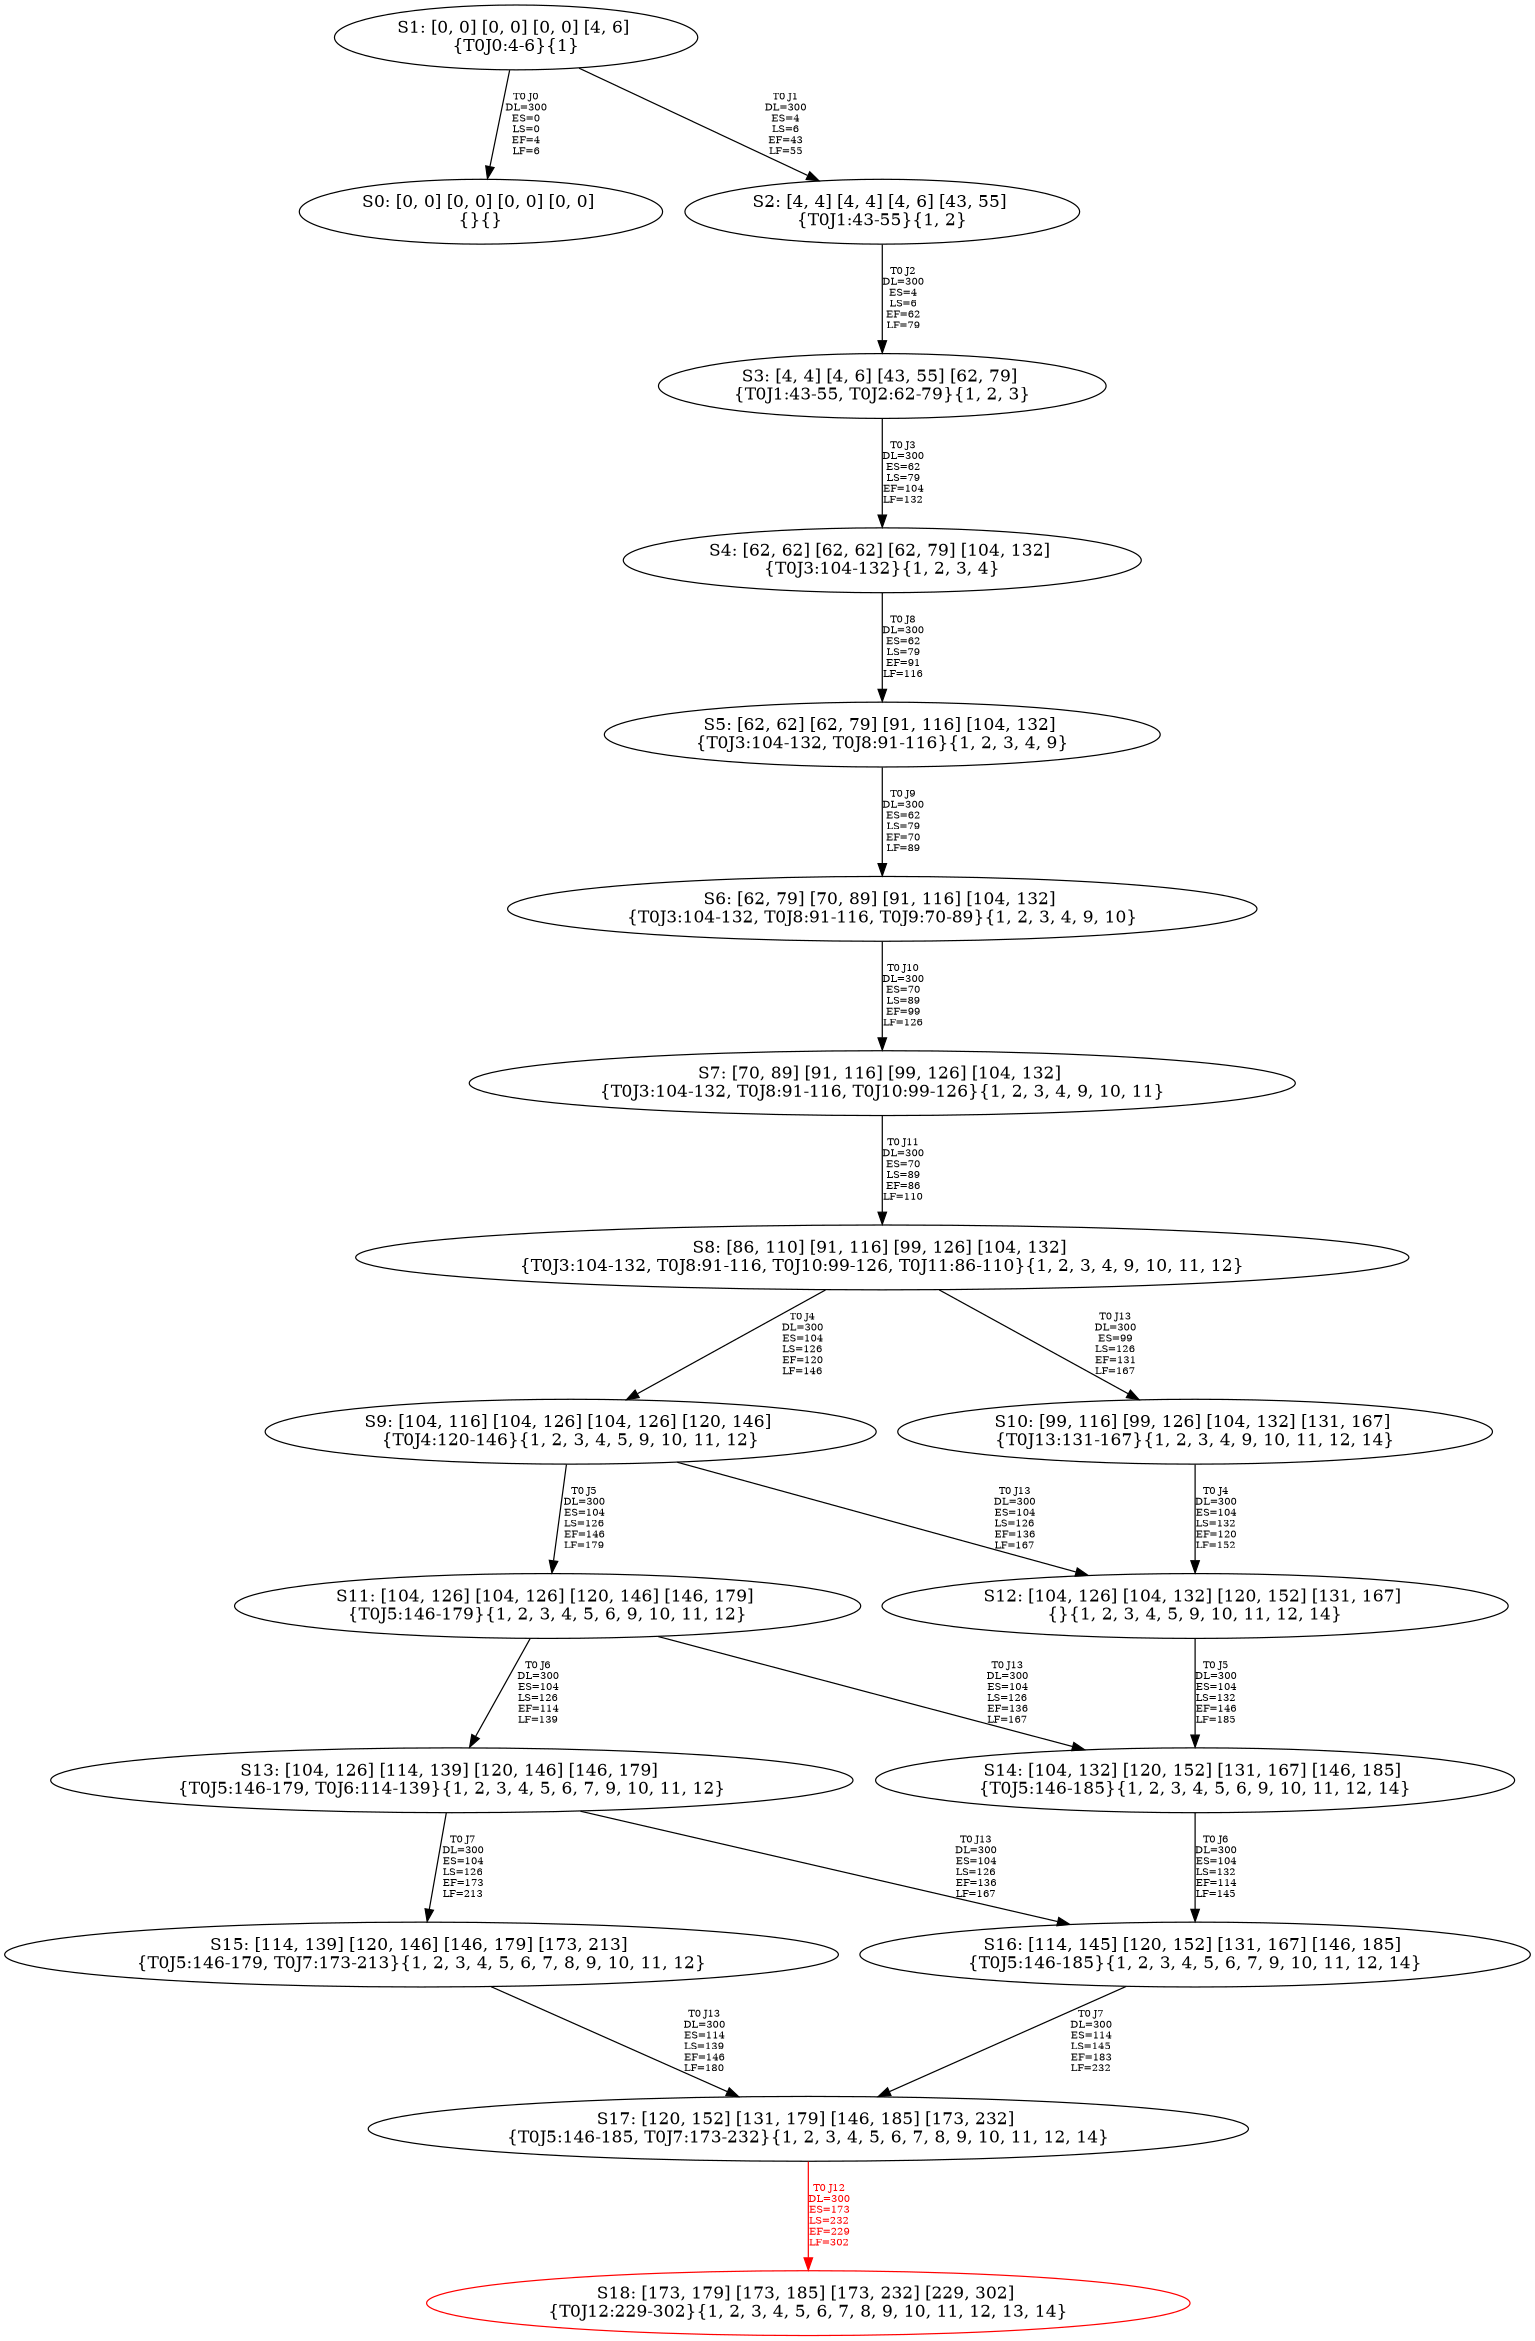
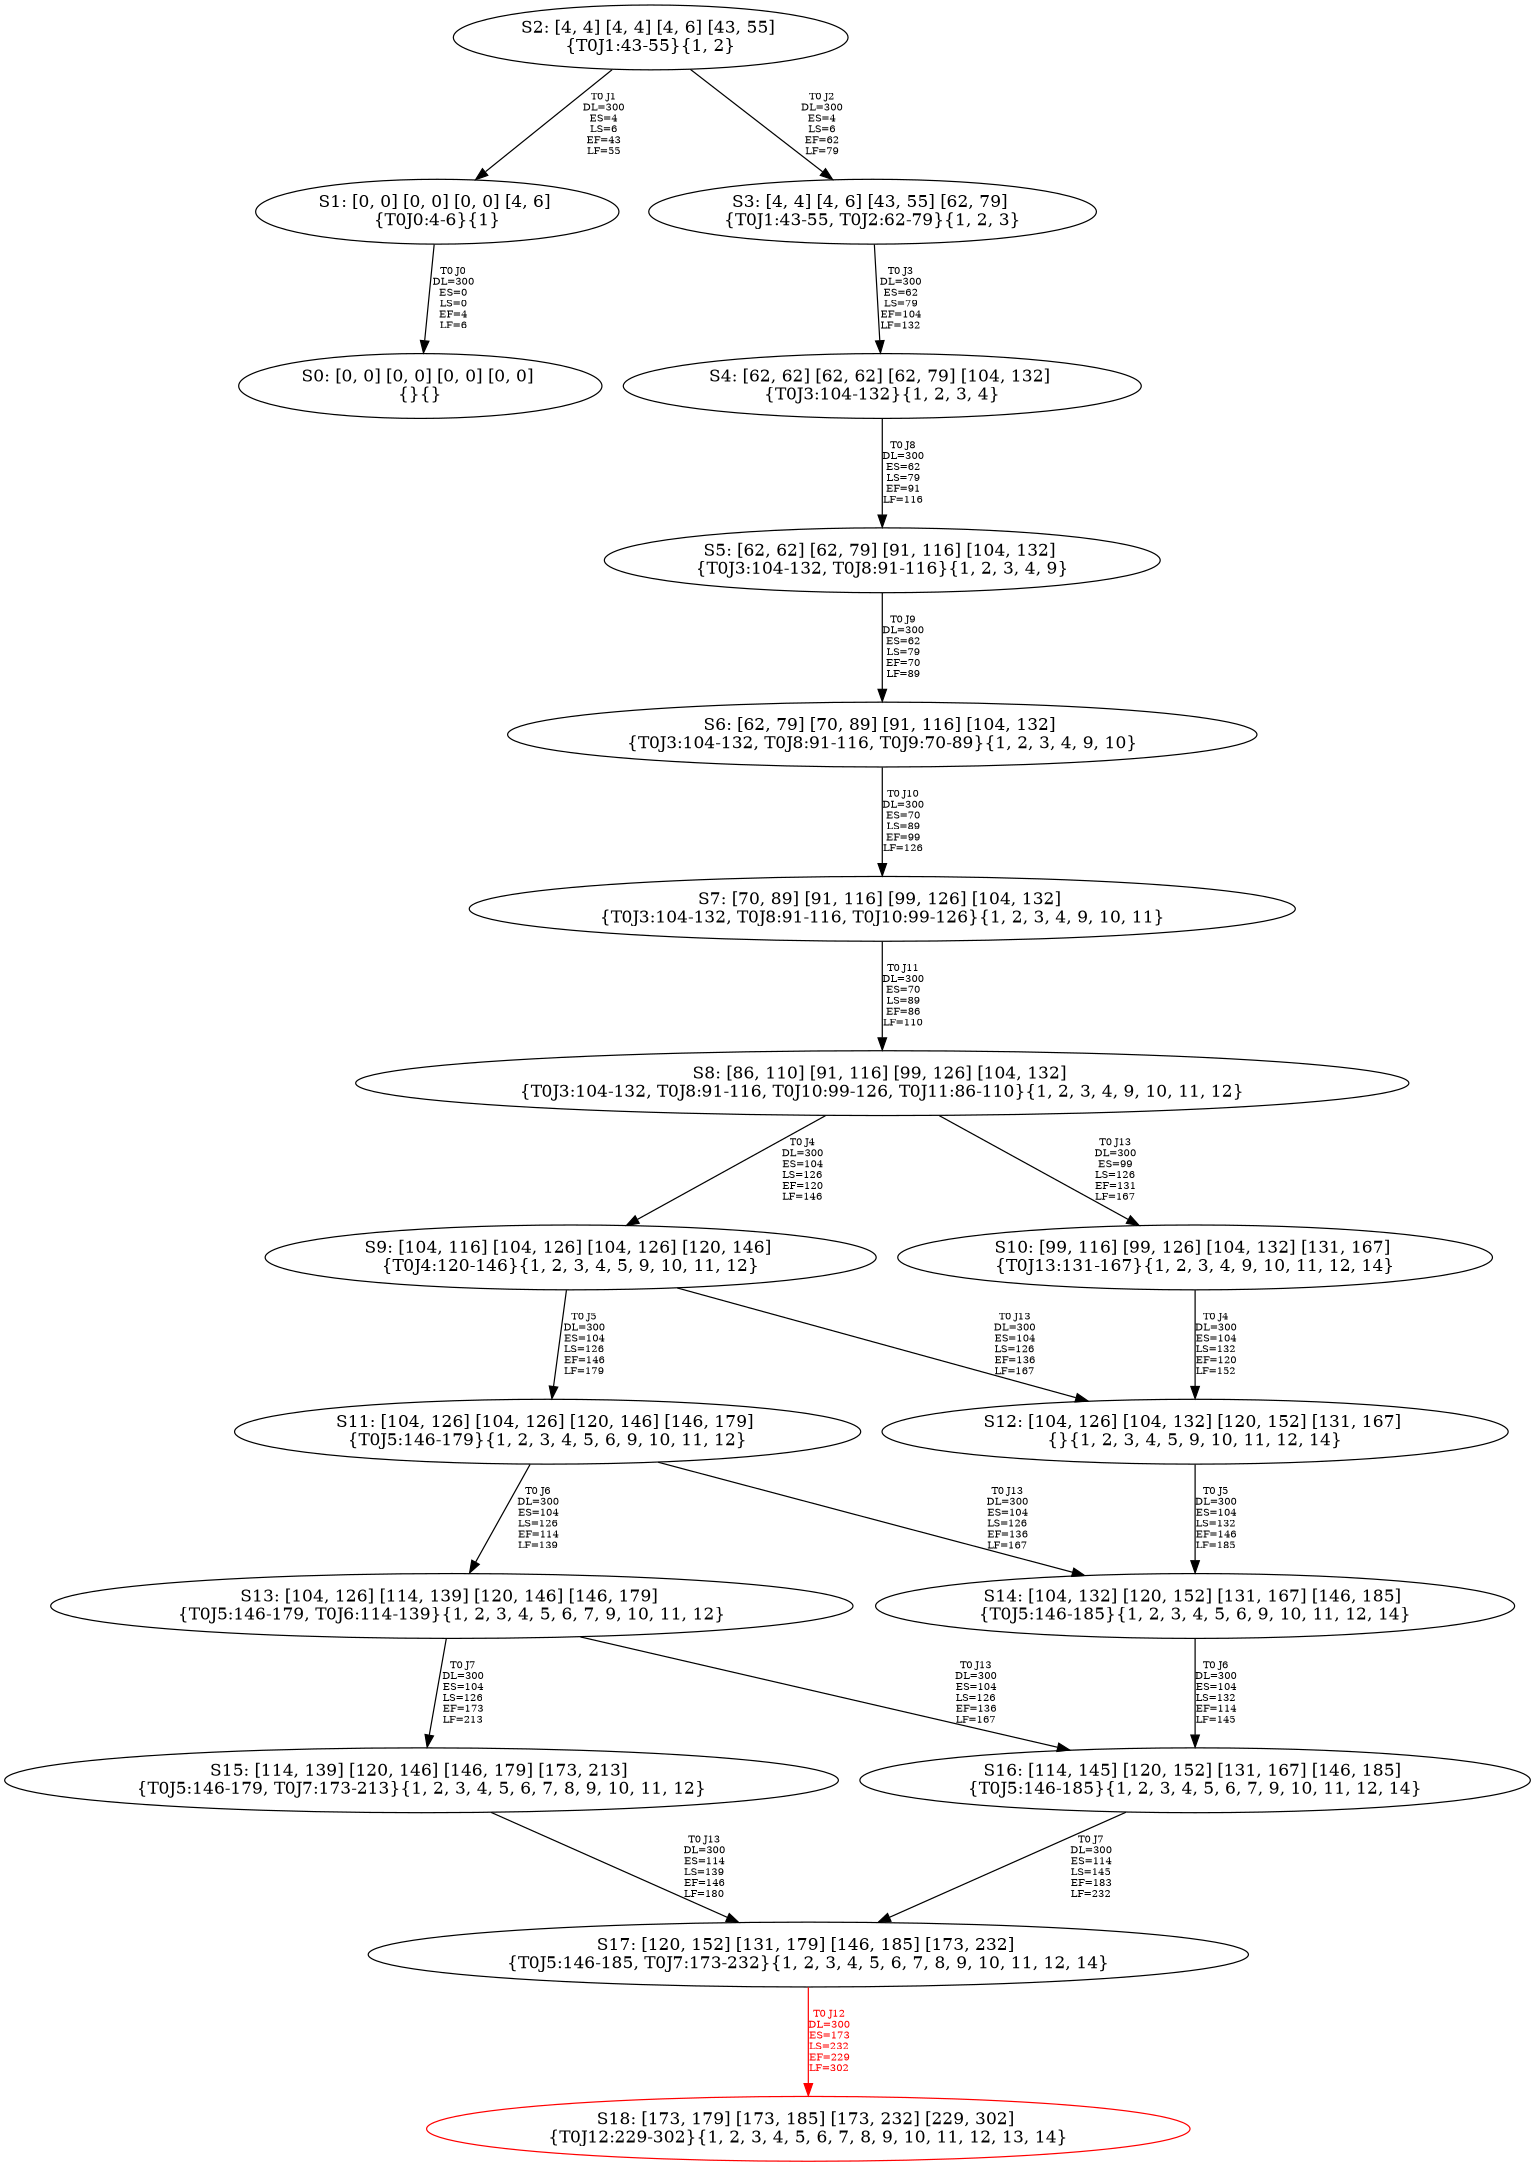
  digraph {
    edge [fontsize=8]
    n1 [label="S0: [0, 0] [0, 0] [0, 0] [0, 0] \n{}{}"]
    n2 [label="S1: [0, 0] [0, 0] [0, 0] [4, 6] \n{T0J0:4-6}{1}"]
    n3 [label="S2: [4, 4] [4, 4] [4, 6] [43, 55] \n{T0J1:43-55}{1, 2}"]
    n4 [label="S3: [4, 4] [4, 6] [43, 55] [62, 79] \n{T0J1:43-55, T0J2:62-79}{1, 2, 3}"]
    n5 [label="S4: [62, 62] [62, 62] [62, 79] [104, 132] \n{T0J3:104-132}{1, 2, 3, 4}"]
    n6 [label="S5: [62, 62] [62, 79] [91, 116] [104, 132] \n{T0J3:104-132, T0J8:91-116}{1, 2, 3, 4, 9}"]
    n7 [label="S6: [62, 79] [70, 89] [91, 116] [104, 132] \n{T0J3:104-132, T0J8:91-116, T0J9:70-89}{1, 2, 3, 4, 9, 10}"]
    n8 [label="S7: [70, 89] [91, 116] [99, 126] [104, 132] \n{T0J3:104-132, T0J8:91-116, T0J10:99-126}{1, 2, 3, 4, 9, 10, 11}"]
    n9 [label="S8: [86, 110] [91, 116] [99, 126] [104, 132] \n{T0J3:104-132, T0J8:91-116, T0J10:99-126, T0J11:86-110}{1, 2, 3, 4, 9, 10, 11, 12}"]
    n10 [label="S9: [104, 116] [104, 126] [104, 126] [120, 146] \n{T0J4:120-146}{1, 2, 3, 4, 5, 9, 10, 11, 12}"]
    n11 [label="S10: [99, 116] [99, 126] [104, 132] [131, 167] \n{T0J13:131-167}{1, 2, 3, 4, 9, 10, 11, 12, 14}"]
    n12 [label="S11: [104, 126] [104, 126] [120, 146] [146, 179] \n{T0J5:146-179}{1, 2, 3, 4, 5, 6, 9, 10, 11, 12}"]
    n13 [label="S12: [104, 126] [104, 132] [120, 152] [131, 167] \n{}{1, 2, 3, 4, 5, 9, 10, 11, 12, 14}"]
    n14 [label="S13: [104, 126] [114, 139] [120, 146] [146, 179] \n{T0J5:146-179, T0J6:114-139}{1, 2, 3, 4, 5, 6, 7, 9, 10, 11, 12}"]
    n15 [label="S14: [104, 132] [120, 152] [131, 167] [146, 185] \n{T0J5:146-185}{1, 2, 3, 4, 5, 6, 9, 10, 11, 12, 14}"]
    n16 [label="S15: [114, 139] [120, 146] [146, 179] [173, 213] \n{T0J5:146-179, T0J7:173-213}{1, 2, 3, 4, 5, 6, 7, 8, 9, 10, 11, 12}"]
    n17 [label="S16: [114, 145] [120, 152] [131, 167] [146, 185] \n{T0J5:146-185}{1, 2, 3, 4, 5, 6, 7, 9, 10, 11, 12, 14}"]
    n18 [label="S17: [120, 152] [131, 179] [146, 185] [173, 232] \n{T0J5:146-185, T0J7:173-232}{1, 2, 3, 4, 5, 6, 7, 8, 9, 10, 11, 12, 14}"]
    n19 [color=Red label="S18: [173, 179] [173, 185] [173, 232] [229, 302] \n{T0J12:229-302}{1, 2, 3, 4, 5, 6, 7, 8, 9, 10, 11, 12, 13, 14}"]
    n2 -> n1 [label="T0 J0\nDL=300\nES=0\nLS=0\nEF=4\nLF=6"]
-   n2 -> n3 [label="T0 J1\nDL=300\nES=4\nLS=6\nEF=43\nLF=55"]
+   n3 -> n2 [label="T0 J1\nDL=300\nES=4\nLS=6\nEF=43\nLF=55"]
    n3 -> n4 [label="T0 J2\nDL=300\nES=4\nLS=6\nEF=62\nLF=79"]
    n4 -> n5 [label="T0 J3\nDL=300\nES=62\nLS=79\nEF=104\nLF=132"]
    n5 -> n6 [label="T0 J8\nDL=300\nES=62\nLS=79\nEF=91\nLF=116"]
    n6 -> n7 [label="T0 J9\nDL=300\nES=62\nLS=79\nEF=70\nLF=89"]
    n7 -> n8 [label="T0 J10\nDL=300\nES=70\nLS=89\nEF=99\nLF=126"]
    n8 -> n9 [label="T0 J11\nDL=300\nES=70\nLS=89\nEF=86\nLF=110"]
    n9 -> n10 [label="T0 J4\nDL=300\nES=104\nLS=126\nEF=120\nLF=146"]
    n9 -> n11 [label="T0 J13\nDL=300\nES=99\nLS=126\nEF=131\nLF=167"]
    n10 -> n12 [label="T0 J5\nDL=300\nES=104\nLS=126\nEF=146\nLF=179"]
    n10 -> n13 [label="T0 J13\nDL=300\nES=104\nLS=126\nEF=136\nLF=167"]
    n11 -> n13 [label="T0 J4\nDL=300\nES=104\nLS=132\nEF=120\nLF=152"]
    n12 -> n14 [label="T0 J6\nDL=300\nES=104\nLS=126\nEF=114\nLF=139"]
    n12 -> n15 [label="T0 J13\nDL=300\nES=104\nLS=126\nEF=136\nLF=167"]
    n13 -> n15 [label="T0 J5\nDL=300\nES=104\nLS=132\nEF=146\nLF=185"]
    n14 -> n16 [label="T0 J7\nDL=300\nES=104\nLS=126\nEF=173\nLF=213"]
    n14 -> n17 [label="T0 J13\nDL=300\nES=104\nLS=126\nEF=136\nLF=167"]
    n15 -> n17 [label="T0 J6\nDL=300\nES=104\nLS=132\nEF=114\nLF=145"]
    n16 -> n18 [label="T0 J13\nDL=300\nES=114\nLS=139\nEF=146\nLF=180"]
    n17 -> n18 [label="T0 J7\nDL=300\nES=114\nLS=145\nEF=183\nLF=232"]
    n18 -> n19 [color=Red fontcolor=Red label="T0 J12\nDL=300\nES=173\nLS=232\nEF=229\nLF=302"]
  }
